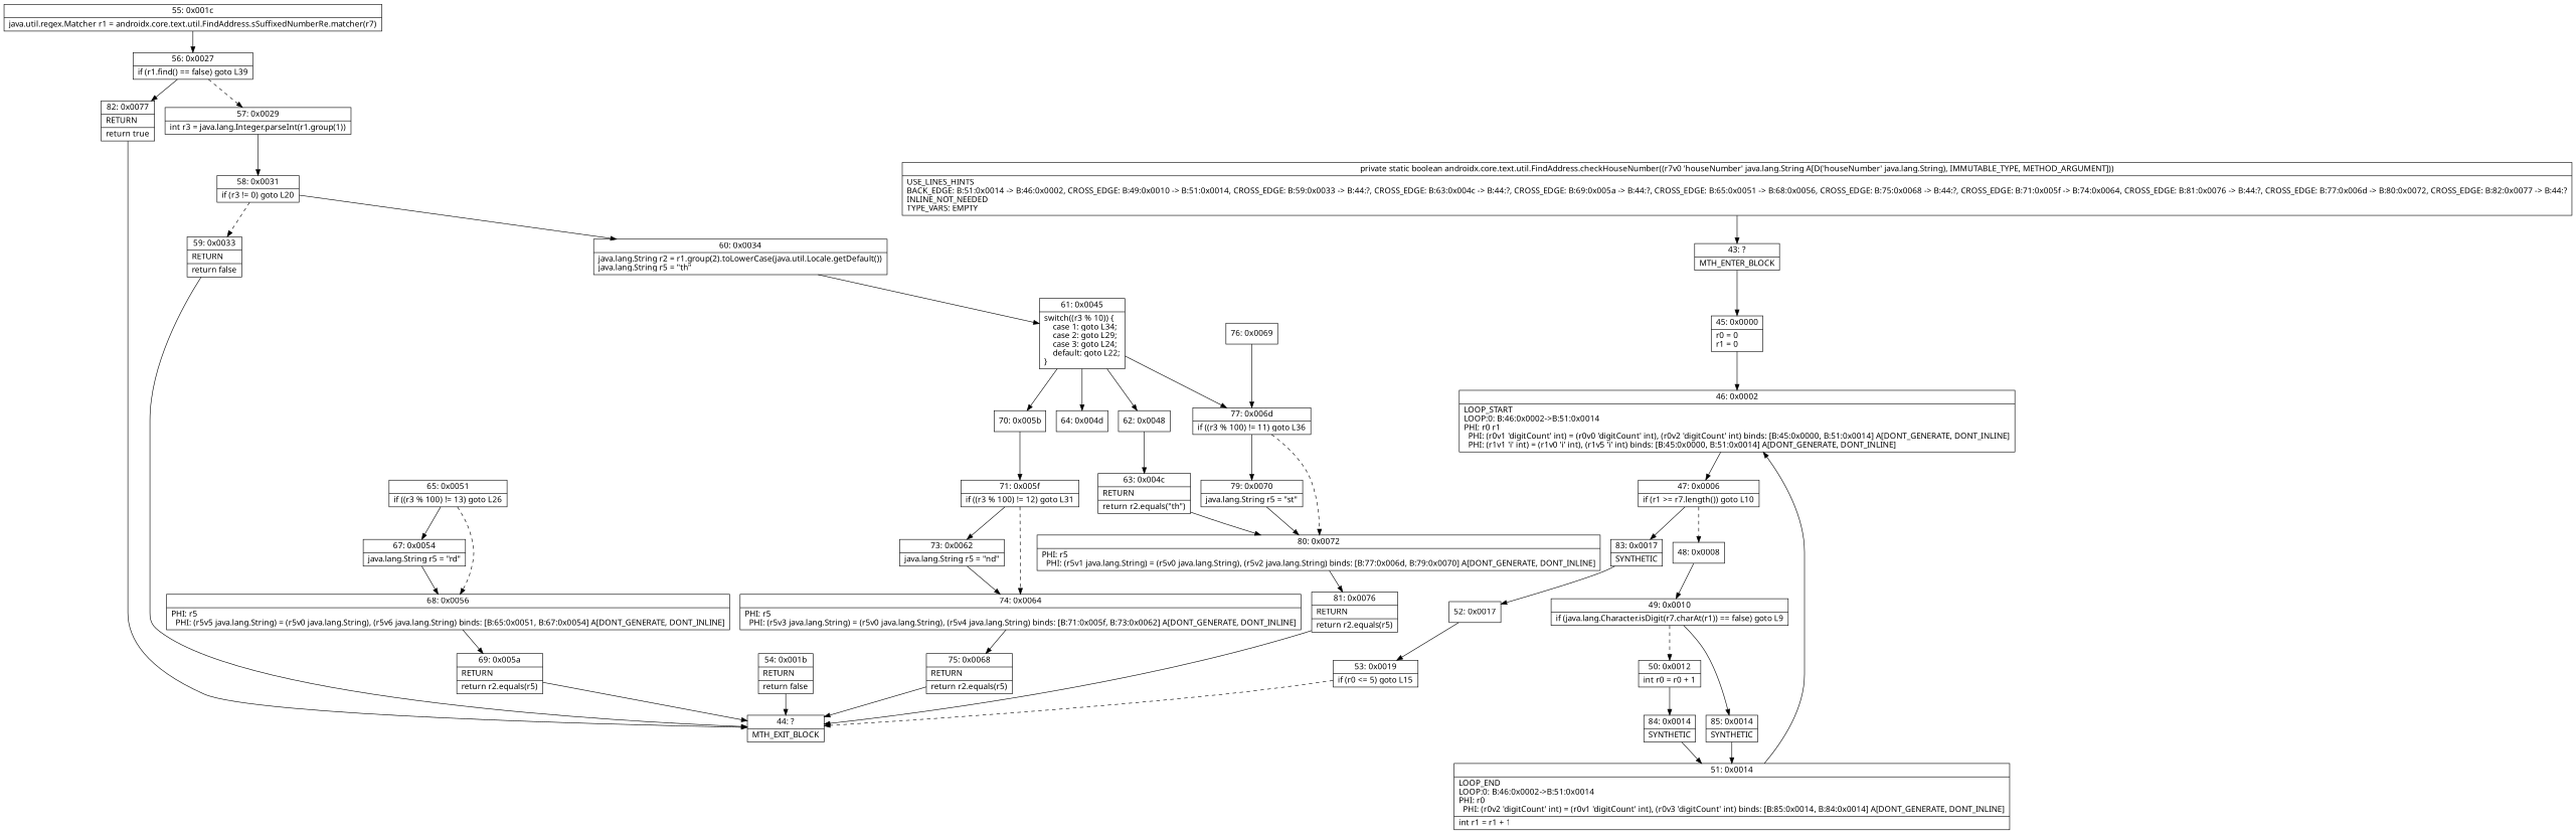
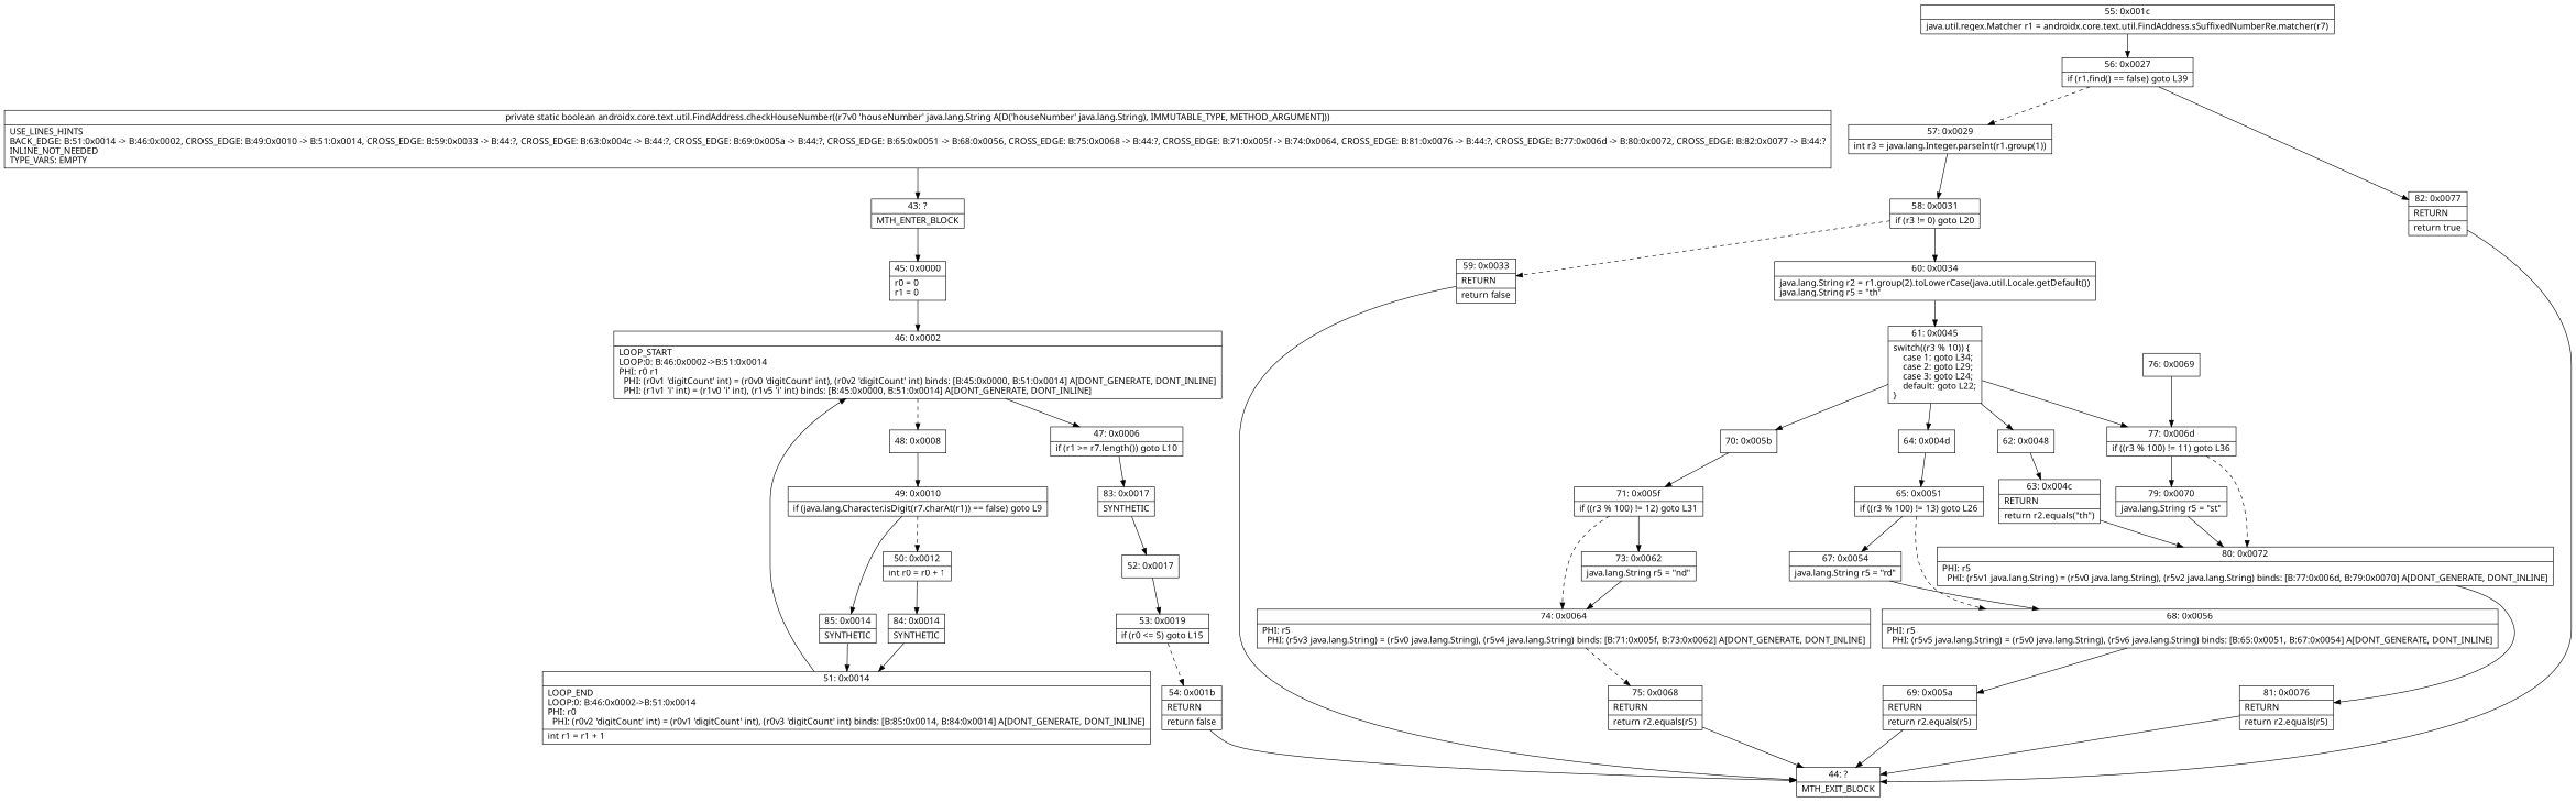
  digraph {
    fontname="Noto Sans"
    node [fontname="Noto Sans" shape=record]
    edge [fontname="Noto Sans"]
    n1 [label="{43\:\ ?|MTH_ENTER_BLOCK\l}"]
    n2 [label="{45\:\ 0x0000|r0 = 0\lr1 = 0\l}"]
    n3 [label="{46\:\ 0x0002|LOOP_START\lLOOP:0: B:46:0x0002\-\>B:51:0x0014\lPHI: r0 r1 \l  PHI: (r0v1 'digitCount' int) = (r0v0 'digitCount' int), (r0v2 'digitCount' int) binds: [B:45:0x0000, B:51:0x0014] A[DONT_GENERATE, DONT_INLINE]\l  PHI: (r1v1 'i' int) = (r1v0 'i' int), (r1v5 'i' int) binds: [B:45:0x0000, B:51:0x0014] A[DONT_GENERATE, DONT_INLINE]\l}"]
    n4 [label="{47\:\ 0x0006|if (r1 \>= r7.length()) goto L10\l}"]
    n5 [label="{48\:\ 0x0008}"]
    n6 [label="{83\:\ 0x0017|SYNTHETIC\l}"]
    n7 [label="{49\:\ 0x0010|if (java.lang.Character.isDigit(r7.charAt(r1)) == false) goto L9\l}"]
    n8 [label="{52\:\ 0x0017}"]
    n9 [label="{50\:\ 0x0012|int r0 = r0 + 1\l}"]
    n10 [label="{85\:\ 0x0014|SYNTHETIC\l}"]
    n11 [label="{84\:\ 0x0014|SYNTHETIC\l}"]
    n12 [label="{51\:\ 0x0014|LOOP_END\lLOOP:0: B:46:0x0002\-\>B:51:0x0014\lPHI: r0 \l  PHI: (r0v2 'digitCount' int) = (r0v1 'digitCount' int), (r0v3 'digitCount' int) binds: [B:85:0x0014, B:84:0x0014] A[DONT_GENERATE, DONT_INLINE]\l|int r1 = r1 + 1\l}"]
    n13 [label="{53\:\ 0x0019|if (r0 \<= 5) goto L15\l}"]
    n14 [label="{54\:\ 0x001b|RETURN\l|return false\l}"]
    n15 [label="{44\:\ ?|MTH_EXIT_BLOCK\l}"]
    n16 [label="{55\:\ 0x001c|java.util.regex.Matcher r1 = androidx.core.text.util.FindAddress.sSuffixedNumberRe.matcher(r7)\l}"]
    n17 [label="{56\:\ 0x0027|if (r1.find() == false) goto L39\l}"]
    n18 [label="{57\:\ 0x0029|int r3 = java.lang.Integer.parseInt(r1.group(1))\l}"]
    n19 [label="{82\:\ 0x0077|RETURN\l|return true\l}"]
    n20 [label="{58\:\ 0x0031|if (r3 != 0) goto L20\l}"]
    n21 [label="{59\:\ 0x0033|RETURN\l|return false\l}"]
    n22 [label="{60\:\ 0x0034|java.lang.String r2 = r1.group(2).toLowerCase(java.util.Locale.getDefault())\ljava.lang.String r5 = \"th\"\l}"]
    n23 [label="{61\:\ 0x0045|switch((r3 % 10)) \{\l    case 1: goto L34;\l    case 2: goto L29;\l    case 3: goto L24;\l    default: goto L22;\l\}\l}"]
    n24 [label="{62\:\ 0x0048}"]
    n25 [label="{64\:\ 0x004d}"]
    n26 [label="{70\:\ 0x005b}"]
    n27 [label="{77\:\ 0x006d|if ((r3 % 100) != 11) goto L36\l}"]
    n28 [label="{63\:\ 0x004c|RETURN\l|return r2.equals(\"th\")\l}"]
    n29 [label="{65\:\ 0x0051|if ((r3 % 100) != 13) goto L26\l}"]
    n30 [label="{71\:\ 0x005f|if ((r3 % 100) != 12) goto L31\l}"]
    n31 [label="{76\:\ 0x0069}"]
    n32 [label="{80\:\ 0x0072|PHI: r5 \l  PHI: (r5v1 java.lang.String) = (r5v0 java.lang.String), (r5v2 java.lang.String) binds: [B:77:0x006d, B:79:0x0070] A[DONT_GENERATE, DONT_INLINE]\l}"]
    n33 [label="{67\:\ 0x0054|java.lang.String r5 = \"rd\"\l}"]
    n34 [label="{68\:\ 0x0056|PHI: r5 \l  PHI: (r5v5 java.lang.String) = (r5v0 java.lang.String), (r5v6 java.lang.String) binds: [B:65:0x0051, B:67:0x0054] A[DONT_GENERATE, DONT_INLINE]\l}"]
    n35 [label="{69\:\ 0x005a|RETURN\l|return r2.equals(r5)\l}"]
    n36 [label="{73\:\ 0x0062|java.lang.String r5 = \"nd\"\l}"]
    n37 [label="{74\:\ 0x0064|PHI: r5 \l  PHI: (r5v3 java.lang.String) = (r5v0 java.lang.String), (r5v4 java.lang.String) binds: [B:71:0x005f, B:73:0x0062] A[DONT_GENERATE, DONT_INLINE]\l}"]
    n38 [label="{75\:\ 0x0068|RETURN\l|return r2.equals(r5)\l}"]
    n39 [label="{79\:\ 0x0070|java.lang.String r5 = \"st\"\l}"]
    n40 [label="{81\:\ 0x0076|RETURN\l|return r2.equals(r5)\l}"]
    n41 [label="{private static boolean androidx.core.text.util.FindAddress.checkHouseNumber((r7v0 'houseNumber' java.lang.String A[D('houseNumber' java.lang.String), IMMUTABLE_TYPE, METHOD_ARGUMENT]))  | USE_LINES_HINTS\lBACK_EDGE: B:51:0x0014 \-\> B:46:0x0002, CROSS_EDGE: B:49:0x0010 \-\> B:51:0x0014, CROSS_EDGE: B:59:0x0033 \-\> B:44:?, CROSS_EDGE: B:63:0x004c \-\> B:44:?, CROSS_EDGE: B:69:0x005a \-\> B:44:?, CROSS_EDGE: B:65:0x0051 \-\> B:68:0x0056, CROSS_EDGE: B:75:0x0068 \-\> B:44:?, CROSS_EDGE: B:71:0x005f \-\> B:74:0x0064, CROSS_EDGE: B:81:0x0076 \-\> B:44:?, CROSS_EDGE: B:77:0x006d \-\> B:80:0x0072, CROSS_EDGE: B:82:0x0077 \-\> B:44:?\lINLINE_NOT_NEEDED\lTYPE_VARS: EMPTY\l}"]
    n1 -> n2
    n2 -> n3
    n3 -> n4
-   n4 -> n5 [style=dashed]
+   n3 -> n5 [style=dashed]
    n4 -> n6
    n5 -> n7
    n6 -> n8
    n7 -> n9 [style=dashed]
    n7 -> n10
    n8 -> n13
    n9 -> n11
    n10 -> n12
    n11 -> n12
    n12 -> n3
-   n13 -> n15 [style=dashed]
+   n13 -> n14 [style=dashed]
    n14 -> n15
    n16 -> n17
    n17 -> n18 [style=dashed]
    n17 -> n19
    n18 -> n20
    n19 -> n15
    n20 -> n21 [style=dashed]
    n20 -> n22
    n21 -> n15
    n22 -> n23
    n23 -> n24
    n23 -> n25
    n23 -> n26
    n23 -> n27
    n24 -> n28
+   n25 -> n29
    n26 -> n30
    n27 -> n32 [style=dashed]
    n27 -> n39
    n28 -> n32
    n29 -> n33
    n29 -> n34 [style=dashed]
    n30 -> n36
    n30 -> n37 [style=dashed]
    n31 -> n27
    n32 -> n40
    n33 -> n34
    n34 -> n35
    n35 -> n15
    n36 -> n37
-   n37 -> n38
+   n37 -> n38 [style=dashed]
    n38 -> n15
    n39 -> n32
    n40 -> n15
    n41 -> n1
  }
